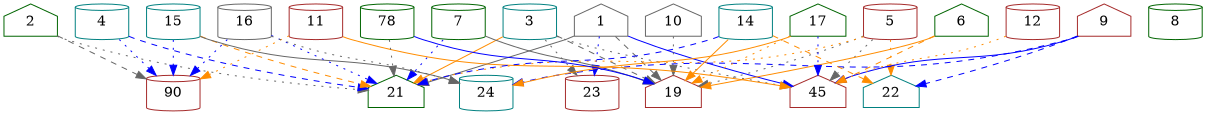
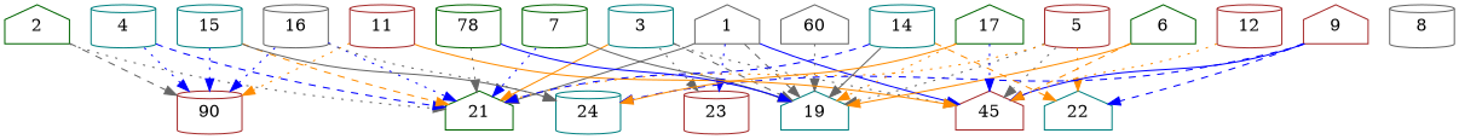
  digraph {
    node [alpha=0.15 color=teal shape=cylinder]
    edge [color=gray40 style=dotted]
    1 [color=gray40 expect_size=50128896 shape=house]
-   19 [alpha=0.03 color=brown expect_size=48698368 shape=house]
+   19 [alpha=0.03 expect_size=48698368 shape=house]
    21 [alpha=0.02 color=darkgreen expect_size=51349504 shape=house]
    23 [alpha=0.06 color=brown expect_size=18004992]
    n5 [alpha=0.16 color=brown expect_size=30524416 label=45 shape=house]
    2 [alpha=0.13 color=darkgreen expect_size=35142656 shape=house]
    n7 [alpha=0.13 color=brown expect_size=38091776 label=90]
    3 [alpha=0.10 expect_size=8802304]
    4 [alpha=0.10 expect_size=7102464]
    5 [alpha=0.03 color=brown expect_size=10605568]
    22 [alpha=0.03 expect_size=30086144 shape=house]
    6 [alpha=0.06 color=darkgreen expect_size=42124288 shape=house]
    7 [alpha=0.08 color=darkgreen expect_size=39437312]
-   8 [alpha=0.12 color=darkgreen expect_size=40764416]
+   8 [alpha=0.12 color=gray40 expect_size=40764416]
    9 [alpha=0.16 color=brown expect_size=23927808 shape=house]
    24 [alpha=0.10 expect_size=27923456]
-   10 [alpha=0.06 color=gray40 expect_size=22017024 shape=house]
+   10 [alpha=0.06 color=gray40 expect_size=22017024 shape=house label=60]
    11 [alpha=0.11 color=brown expect_size=9221120]
    12 [color=brown expect_size=43766784]
    14 [alpha=0.01 expect_size=51046400]
    15 [alpha=0.04 expect_size=26305536]
    16 [alpha=0.12 color=gray40 expect_size=33955840]
    17 [alpha=0.04 color=darkgreen expect_size=48091136 shape=house]
    n24 [color=darkgreen expect_size=20094976 label=78]
    1 -> 19 [style=dashed]
    1 -> 21 [style=solid]
    1 -> 23 [color=blue]
    1 -> n5 [color=blue style=solid]
    2 -> 21
    2 -> n7 [style=dashed]
    3 -> 19 [style=dashed]
    3 -> 21 [color=darkorange style=solid]
    3 -> 23
    3 -> n5
    4 -> 21 [color=blue style=dashed]
    4 -> n7 [color=blue]
    5 -> 19
    5 -> 21 [color=darkorange]
    5 -> n5
    5 -> 22 [color=darkorange]
    6 -> 19 [color=darkorange style=solid]
    6 -> n5 [color=darkorange style=dashed]
    7 -> 19 [style=solid]
    7 -> 21 [color=blue]
    9 -> n5 [color=blue style=solid]
    9 -> 22 [color=blue style=dashed]
    9 -> 24 [color=blue style=dashed]
    10 -> 19
    11 -> n5 [color=darkorange style=solid]
    11 -> n7 [color=darkorange]
    12 -> n5 [color=darkorange]
-   14 -> 19 [color=darkorange style=solid]
+   14 -> 19 [style=solid]
    14 -> 21 [color=blue style=dashed]
    14 -> 22 [color=darkorange style=dashed]
    15 -> 21 [color=darkorange style=dashed]
    15 -> n7 [color=blue]
    15 -> 24 [style=solid]
    16 -> 21 [color=blue]
    16 -> n7 [color=blue]
    16 -> 24
    17 -> 19 [color=darkorange]
    17 -> n5 [color=blue]
    17 -> 24 [color=darkorange style=solid]
    n24 -> 19 [color=blue style=solid]
    n24 -> 21
  }
